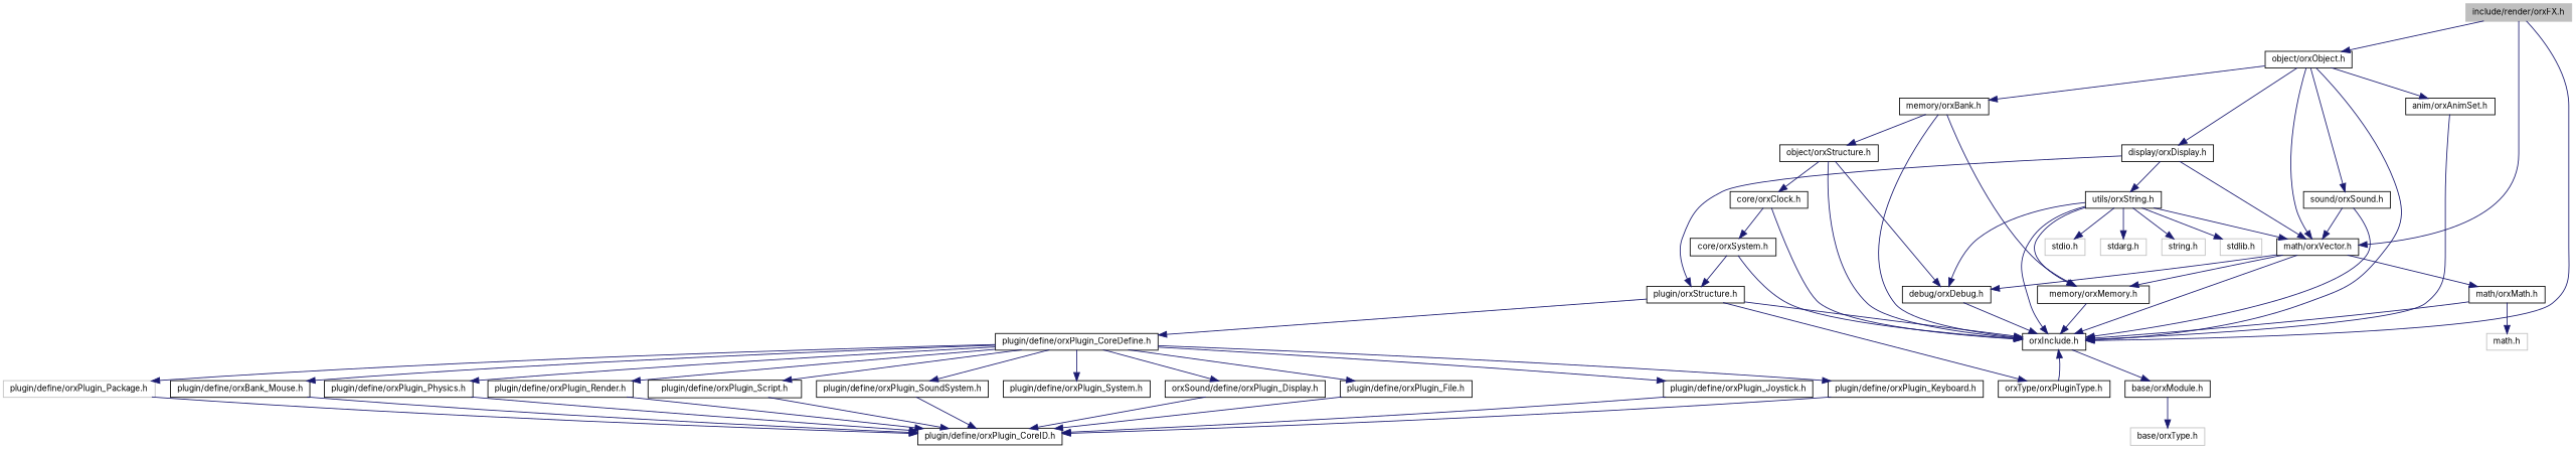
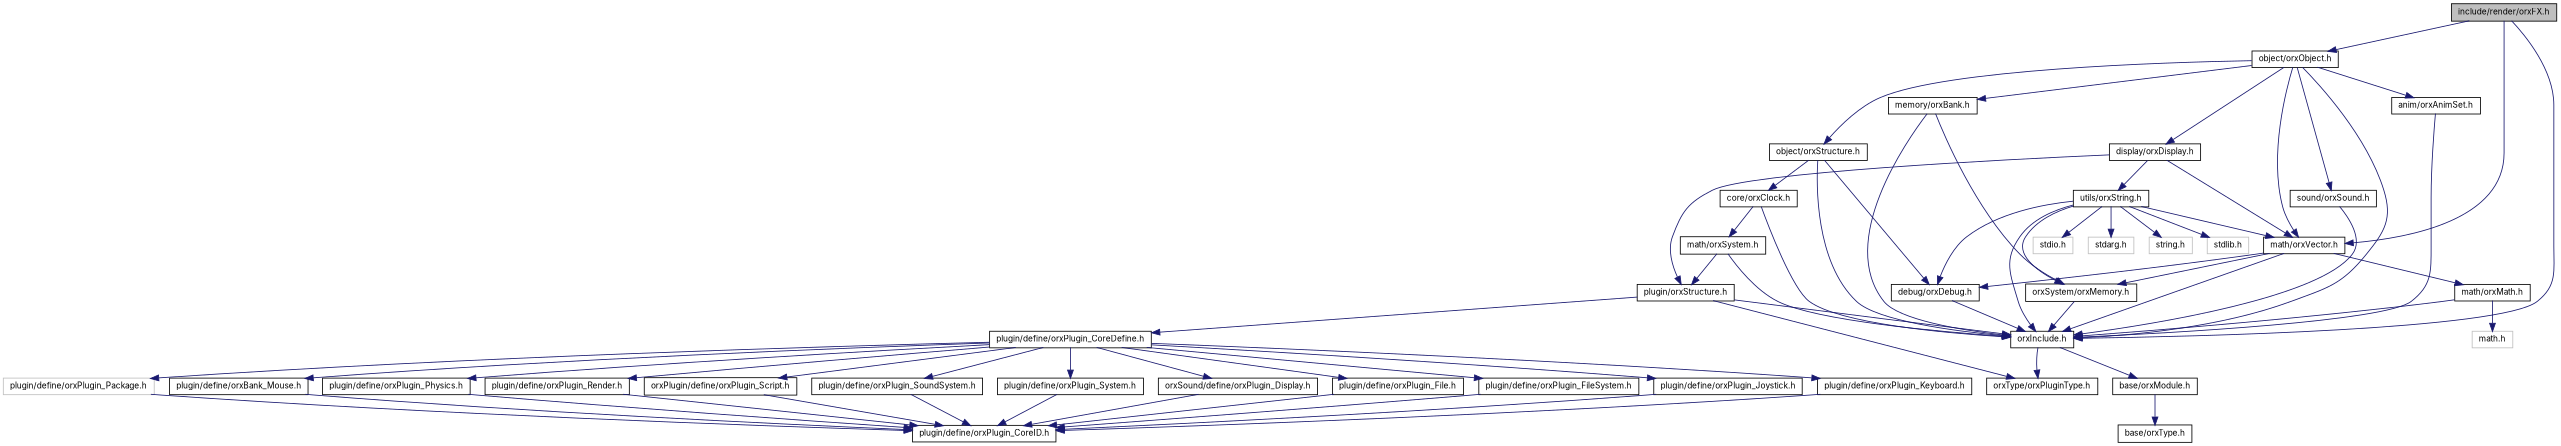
  digraph {
    fontname=Inter
    node [color=black fontname=Inter fontsize=10 shape=record]
    edge [color=midnightblue fontname=Inter fontsize=10 labelfontname=FreeSans labelfontsize=10 style=solid]
-   n1 [color=grey75 fillcolor=grey75 fontcolor=black height=0.2 label="include/render/orxFX.h" style=filled width=0.4]
+   n1 [fillcolor=grey75 fontcolor=black height=0.2 label="include/render/orxFX.h" style=filled width=0.4]
    n2 [height=0.2 label="orxInclude.h" width=0.4]
    n3 [height=0.2 label="math/orxVector.h" width=0.4]
    n4 [height=0.2 label="object/orxObject.h" width=0.4]
    n5 [height=0.2 label="base/orxModule.h" width=0.4]
    n6 [height=0.2 label="debug/orxDebug.h" width=0.4]
-   n7 [height=0.2 label="memory/orxMemory.h" width=0.4]
+   n7 [height=0.2 label="orxSystem/orxMemory.h" width=0.4]
    n8 [height=0.2 label="math/orxMath.h" width=0.4]
    n9 [height=0.2 label="object/orxStructure.h" width=0.4]
    n10 [height=0.2 label="memory/orxBank.h" width=0.4]
    n11 [height=0.2 label="anim/orxAnimSet.h" width=0.4]
    n12 [height=0.2 label="display/orxDisplay.h" width=0.4]
    n13 [height=0.2 label="sound/orxSound.h" width=0.4]
-   n14 [color=grey75 height=0.2 label="base/orxType.h" width=0.4]
+   n14 [height=0.2 label="base/orxType.h" width=0.4]
    n15 [color=grey75 height=0.2 label="math.h" width=0.4]
    n16 [height=0.2 label="core/orxClock.h" width=0.4]
    n17 [height=0.2 label="plugin/orxStructure.h" width=0.4]
    n18 [height=0.2 label="utils/orxString.h" width=0.4]
-   n19 [height=0.2 label="core/orxSystem.h" width=0.4]
+   n19 [height=0.2 label="math/orxSystem.h" width=0.4]
    n20 [height=0.2 label="orxType/orxPluginType.h" width=0.4]
    n21 [height=0.2 label="plugin/define/orxPlugin_CoreDefine.h" width=0.4]
    n22 [height=0.2 label="orxSound/define/orxPlugin_Display.h" width=0.4]
    n23 [height=0.2 label="plugin/define/orxPlugin_File.h" width=0.4]
+   n24 [height=0.2 label="plugin/define/orxPlugin_FileSystem.h" width=0.4]
    n25 [height=0.2 label="plugin/define/orxPlugin_Joystick.h" width=0.4]
    n26 [height=0.2 label="plugin/define/orxPlugin_Keyboard.h" width=0.4]
    n27 [height=0.2 label="plugin/define/orxBank_Mouse.h" width=0.4]
    n28 [color=grey75 height=0.2 label="plugin/define/orxPlugin_Package.h" width=0.4]
    n29 [height=0.2 label="plugin/define/orxPlugin_Physics.h" width=0.4]
    n30 [height=0.2 label="plugin/define/orxPlugin_Render.h" width=0.4]
-   n31 [height=0.2 label="plugin/define/orxPlugin_Script.h" width=0.4]
+   n31 [height=0.2 label="orxPlugin/define/orxPlugin_Script.h" width=0.4]
    n32 [height=0.2 label="plugin/define/orxPlugin_SoundSystem.h" width=0.4]
    n33 [height=0.2 label="plugin/define/orxPlugin_System.h" width=0.4]
    n34 [height=0.2 label="plugin/define/orxPlugin_CoreID.h" width=0.4]
    n35 [color=grey75 height=0.2 label="stdio.h" width=0.4]
    n36 [color=grey75 height=0.2 label="stdarg.h" width=0.4]
    n37 [color=grey75 height=0.2 label="string.h" width=0.4]
    n38 [color=grey75 height=0.2 label="stdlib.h" width=0.4]
    n1 -> n2
    n1 -> n3
    n1 -> n4
    n2 -> n5
    n3 -> n2
    n3 -> n6
    n3 -> n7
    n3 -> n8
    n4 -> n2
    n4 -> n3
-   n10 -> n9
+   n4 -> n9
    n4 -> n10
    n4 -> n11
    n4 -> n12
    n4 -> n13
    n5 -> n14
    n6 -> n2
    n7 -> n2
    n8 -> n2
    n8 -> n15
    n9 -> n2
    n9 -> n6
    n9 -> n16
    n10 -> n2
    n10 -> n7
    n11 -> n2
    n12 -> n3
    n12 -> n17
    n12 -> n18
    n13 -> n2
-   n13 -> n3
    n16 -> n2
    n16 -> n19
    n17 -> n2
    n17 -> n20
    n17 -> n21
    n18 -> n2
    n18 -> n3
    n18 -> n6
    n18 -> n7
    n18 -> n35
    n18 -> n36
    n18 -> n37
    n18 -> n38
    n19 -> n2
    n19 -> n17
-   n20 -> n2
+   n2 -> n20
    n21 -> n22
    n21 -> n23
+   n21 -> n24
    n21 -> n25
    n21 -> n26
    n21 -> n27
    n21 -> n28
    n21 -> n29
    n21 -> n30
    n21 -> n31
    n21 -> n32
    n21 -> n33
    n22 -> n34
    n23 -> n34
+   n24 -> n34
    n25 -> n34
    n26 -> n34
    n27 -> n34
    n28 -> n34
    n29 -> n34
    n30 -> n34
    n31 -> n34
    n32 -> n34
+   n33 -> n34
  }
